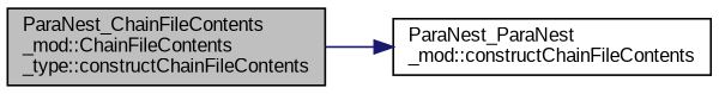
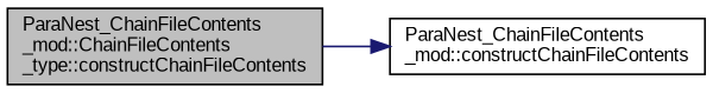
  digraph {
    rankdir=LR
    fontname="Liberation Sans"
    node [color=black fontname="Liberation Sans" fontsize=10 shape=record style=filled]
    n1 [fillcolor=grey75 fontcolor=black height=0.2 label="ParaNest_ChainFileContents\l_mod::ChainFileContents\l_type::constructChainFileContents" width=0.4]
-   n2 [fillcolor=white height=0.2 label="ParaNest_ParaNest\l_mod::constructChainFileContents" width=0.4]
+   n2 [fillcolor=white height=0.2 label="ParaNest_ChainFileContents\l_mod::constructChainFileContents" width=0.4]
    n1 -> n2 [color=midnightblue fontname="Liberation Sans" fontsize=10 labelfontname=Helvetica labelfontsize=10 style=solid]
  }
